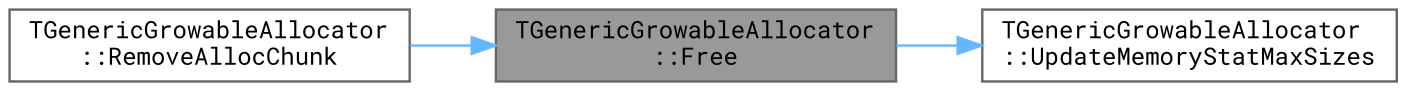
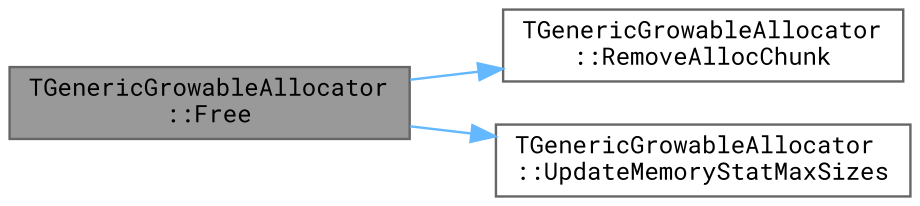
  digraph {
    fontname="Roboto Mono"
    rankdir=LR
    node [color=grey40 fillcolor=white fontname="Roboto Mono" fontsize=10 shape=box style=filled]
    edge [color=steelblue1 fontname="Roboto Mono" fontsize=10 labelfontname=Helvetica labelfontsize=10 style=solid]
    n1 [color=gray40 fillcolor=grey60 fontcolor=black height=0.2 label="TGenericGrowableAllocator\l::Free" width=0.4]
    n2 [height=0.2 label="TGenericGrowableAllocator\l::RemoveAllocChunk" width=0.4]
    n3 [height=0.2 label="TGenericGrowableAllocator\l::UpdateMemoryStatMaxSizes" width=0.4]
-   n2 -> n1
+   n1 -> n2
    n1 -> n3
  }
